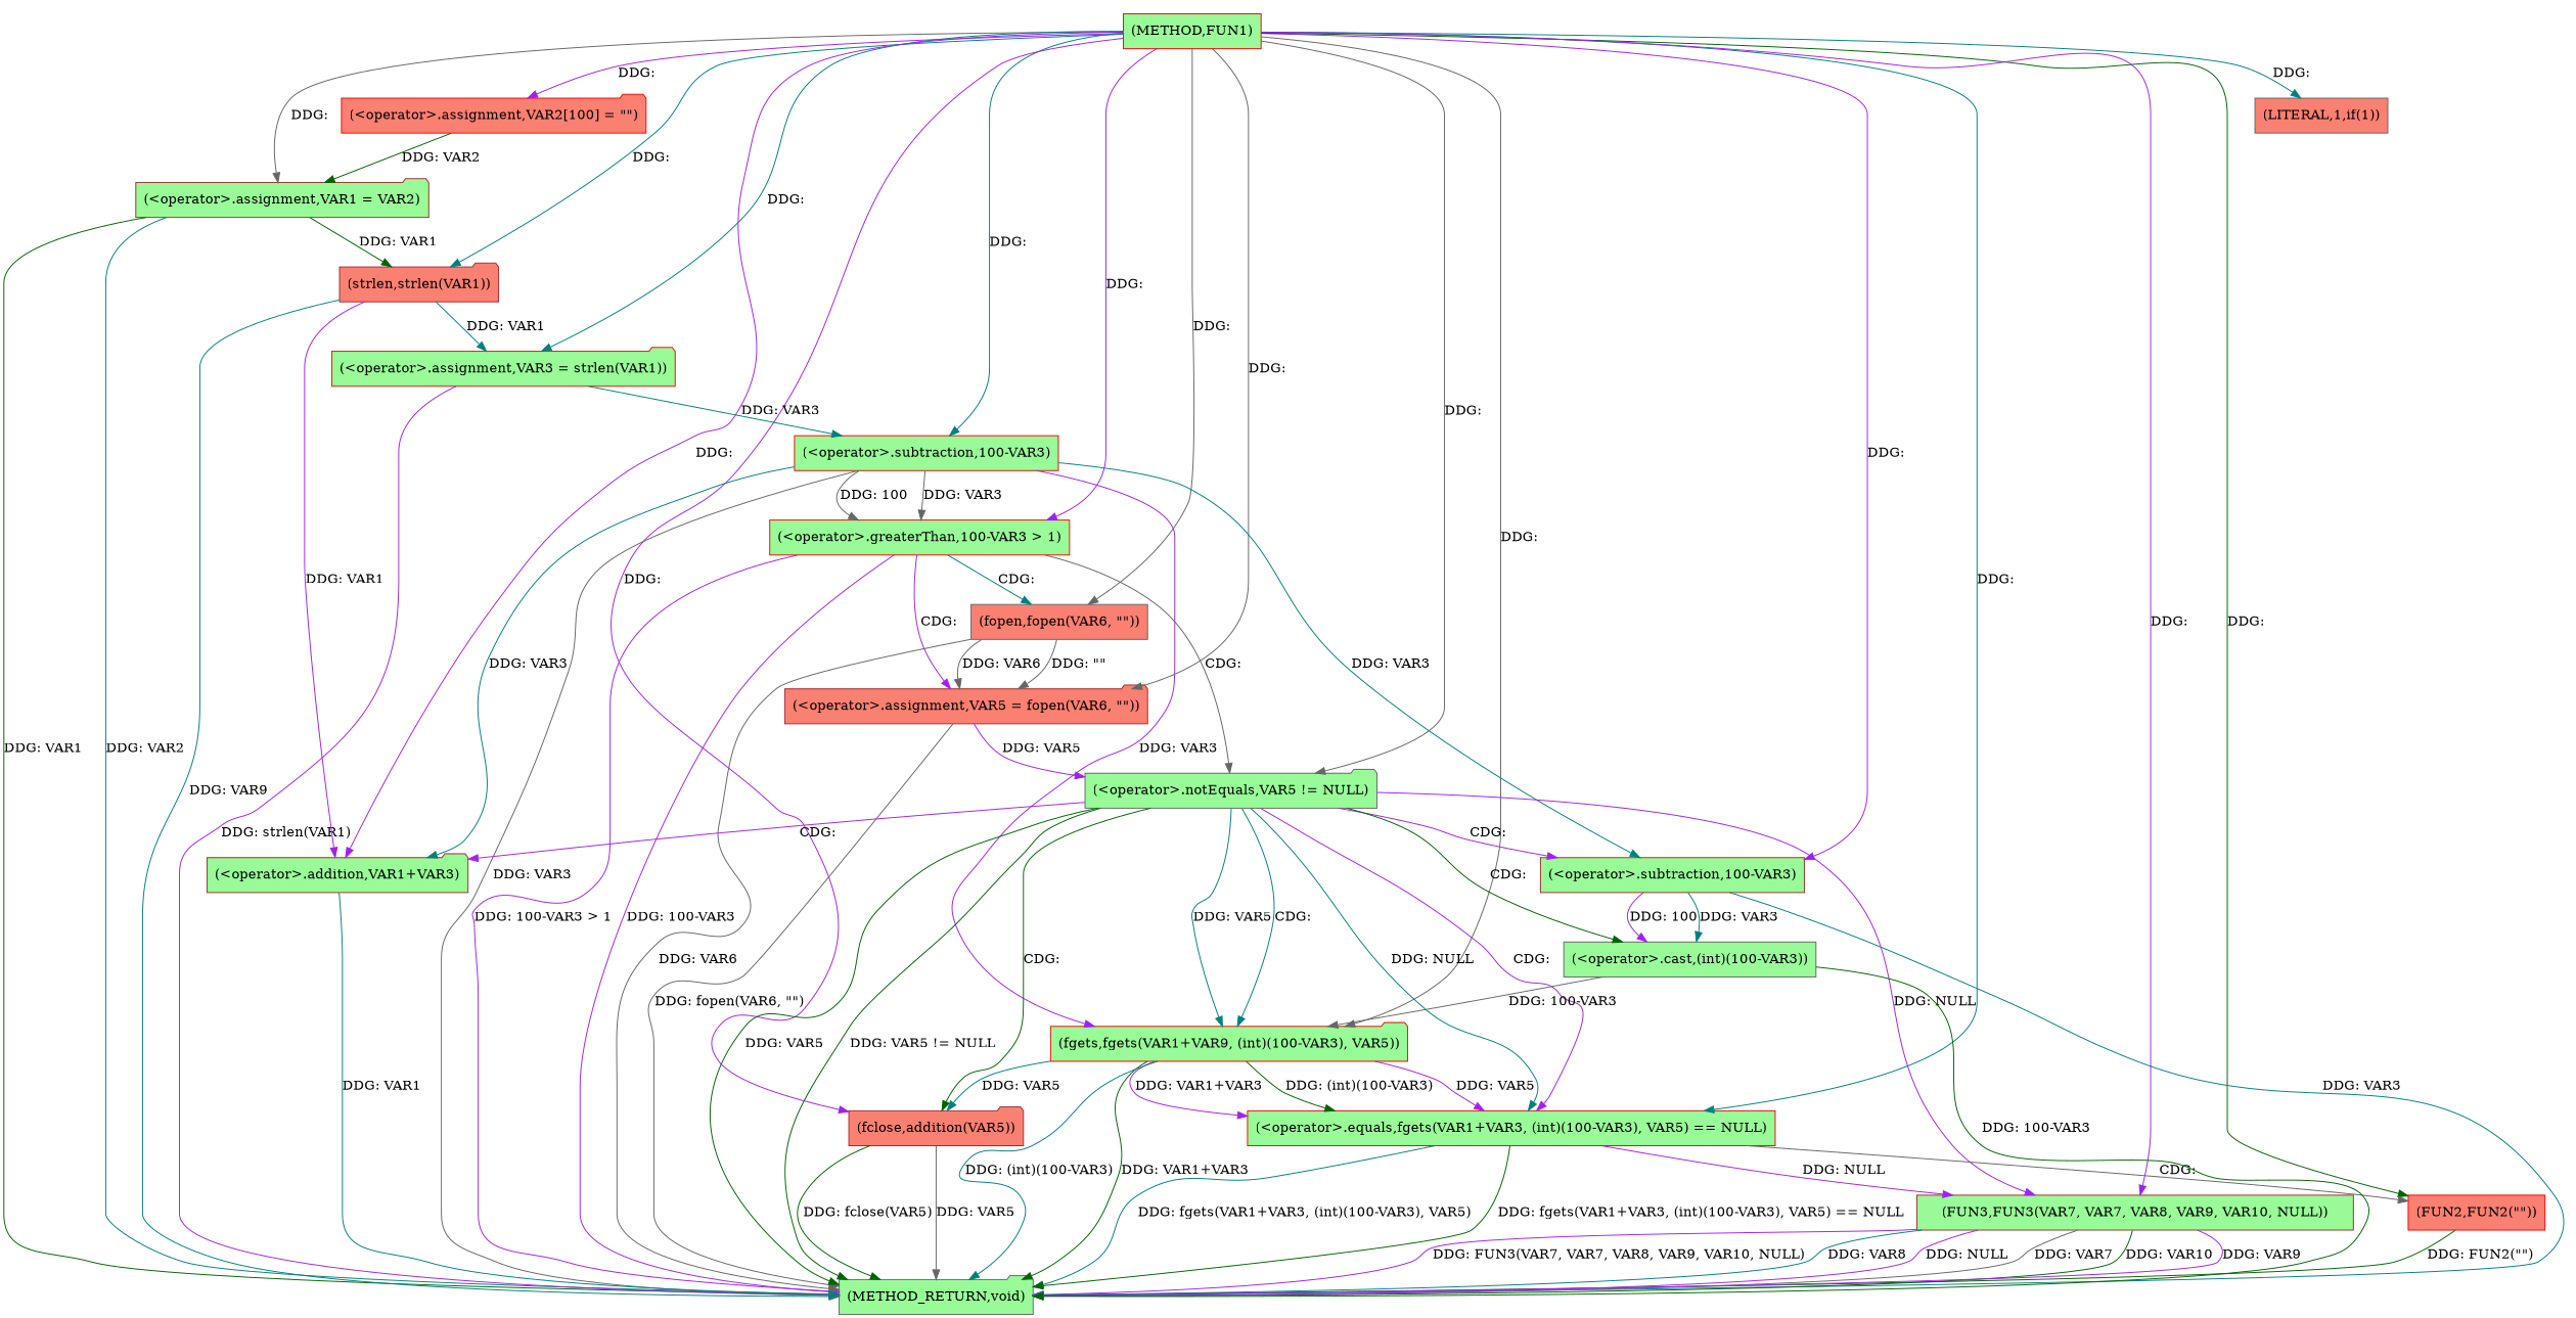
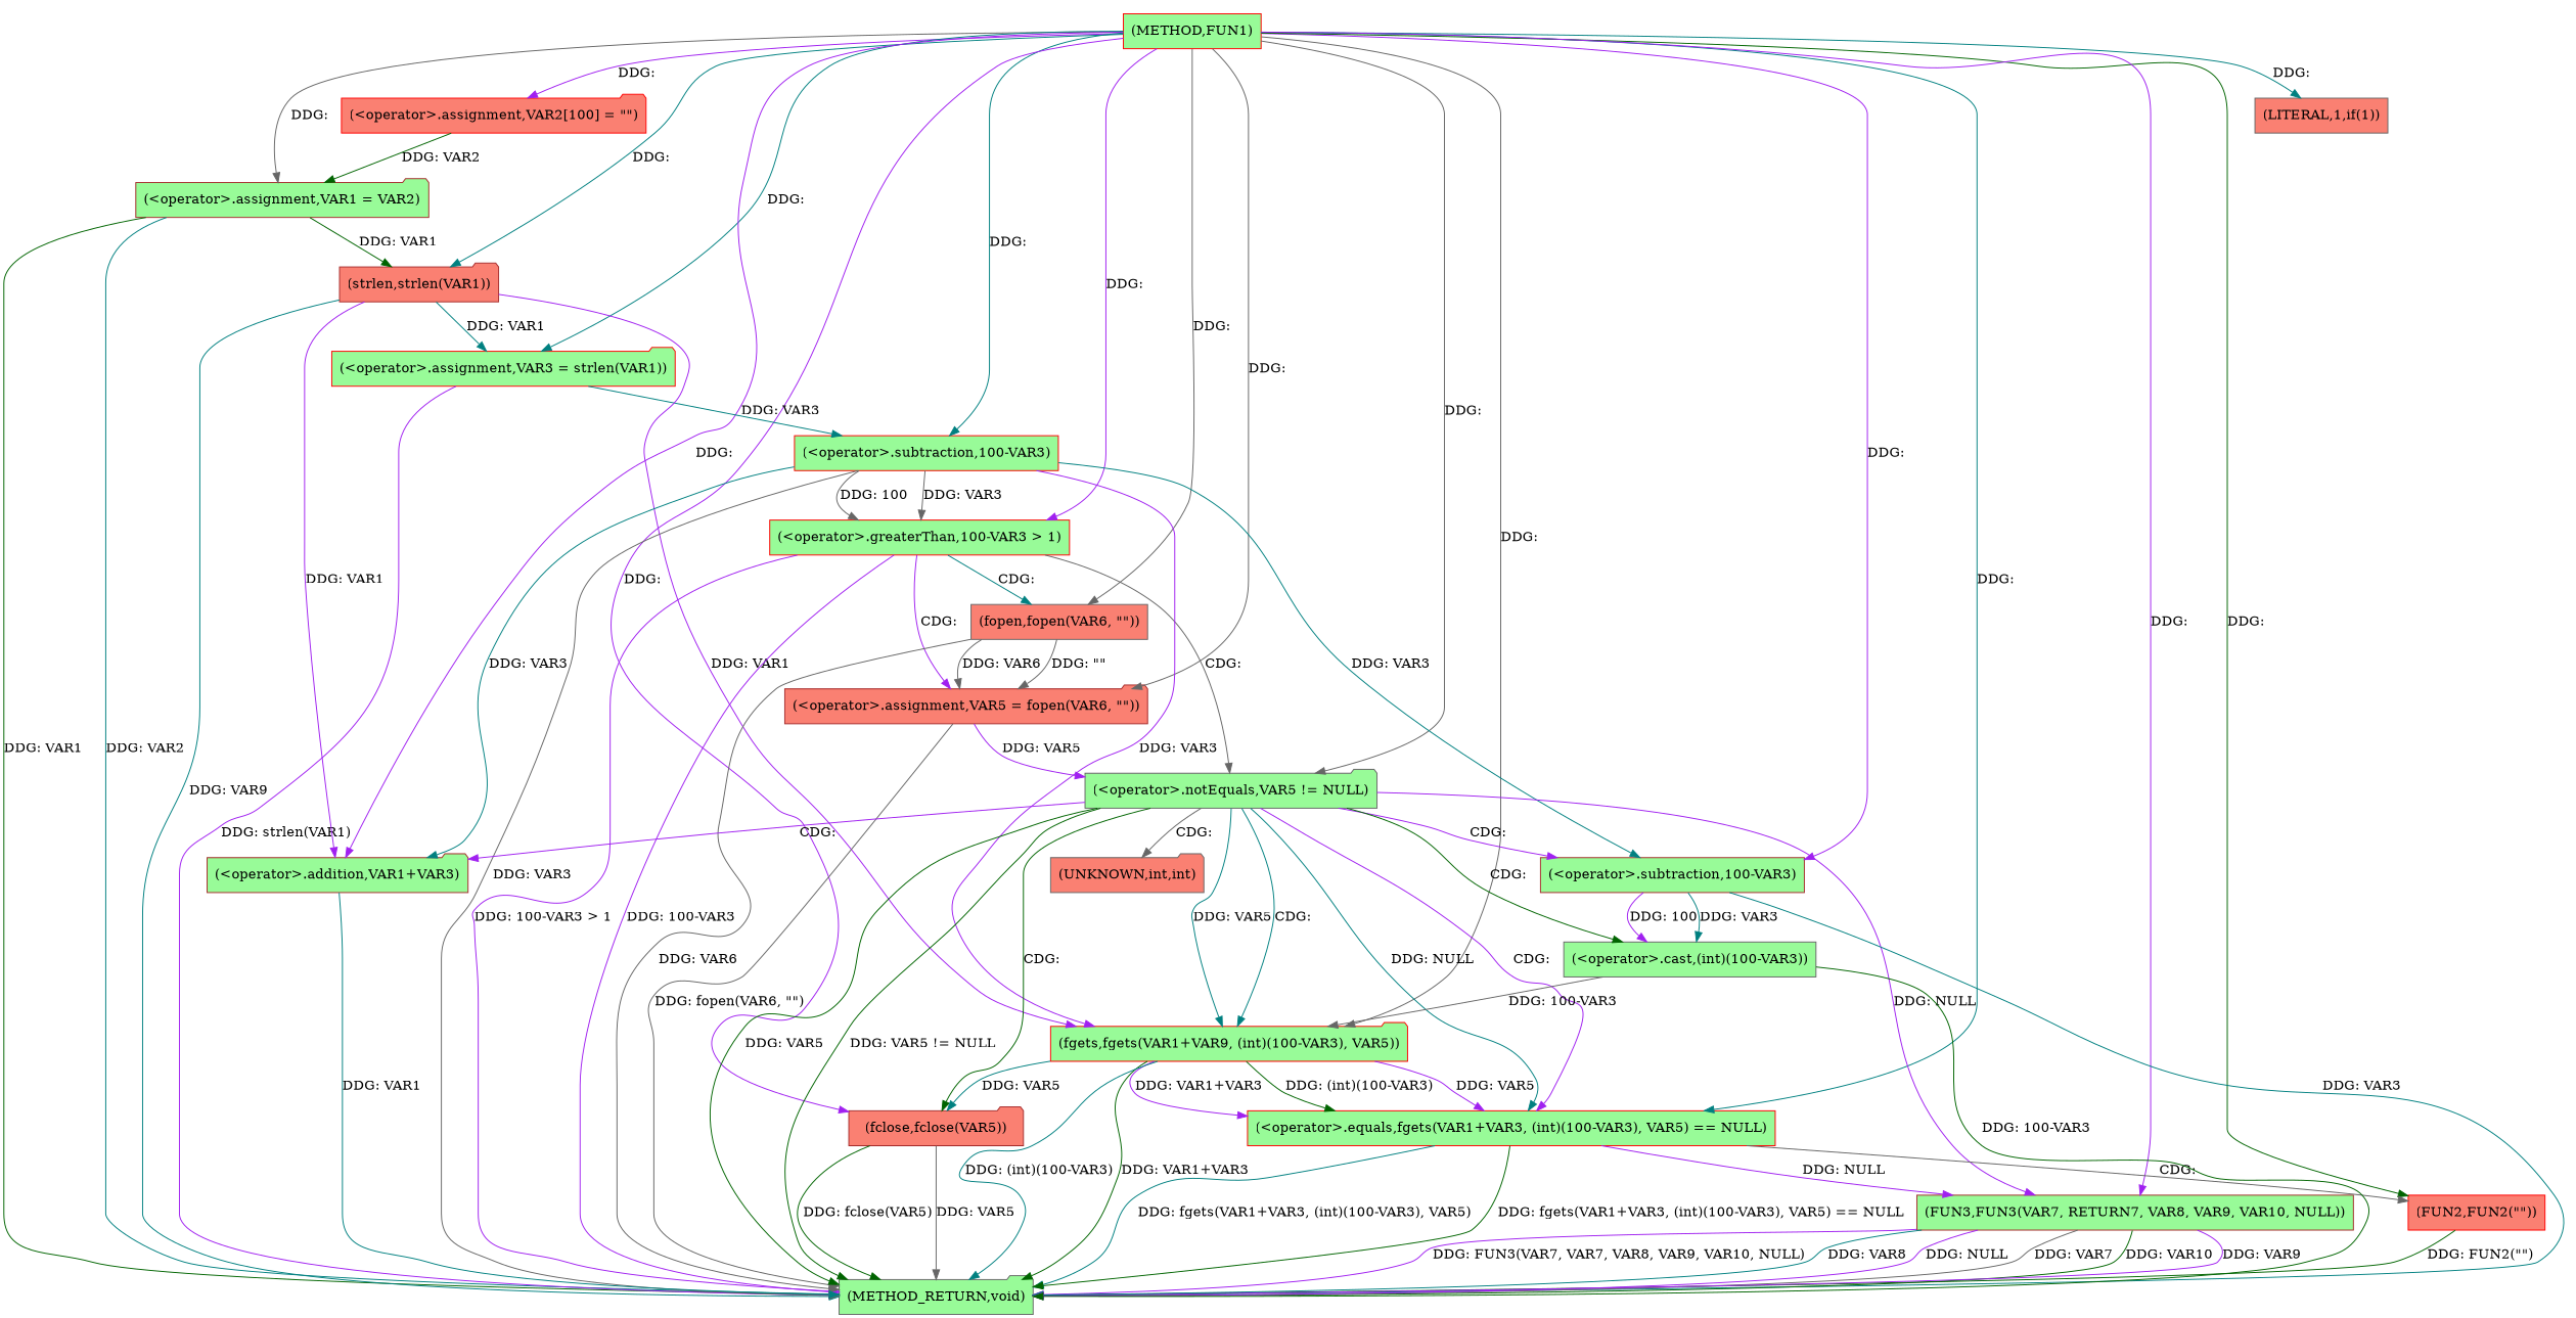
  digraph {
    node [color=red fillcolor=palegreen shape=folder style=filled]
    edge [color=purple]
    n1 [label="(METHOD,FUN1)" shape=box]
    n2 [fillcolor=salmon label="(<operator>.assignment,VAR2[100] = \"\")"]
    n3 [color=brown label="(<operator>.assignment,VAR1 = VAR2)"]
    n4 [color=gray40 fillcolor=salmon label="(LITERAL,1,if(1))" shape=box]
    n5 [label="(<operator>.assignment,VAR3 = strlen(VAR1))"]
    n6 [color=brown fillcolor=salmon label="(strlen,strlen(VAR1))"]
    n7 [label="(<operator>.greaterThan,100-VAR3 > 1)" shape=box]
    n8 [label="(<operator>.subtraction,100-VAR3)" shape=box]
    n9 [color=brown fillcolor=salmon label="(<operator>.assignment,VAR5 = fopen(VAR6, \"\"))"]
    n10 [color=gray40 fillcolor=salmon label="(fopen,fopen(VAR6, \"\"))" shape=box]
    n11 [color=gray40 label="(<operator>.notEquals,VAR5 != NULL)"]
    n12 [label="(<operator>.equals,fgets(VAR1+VAR3, (int)(100-VAR3), VAR5) == NULL)" shape=box]
    n13 [label="(fgets,fgets(VAR1+VAR9, (int)(100-VAR3), VAR5))"]
    n14 [color=brown label="(<operator>.addition,VAR1+VAR3)"]
    n15 [color=brown label="(<operator>.subtraction,100-VAR3)" shape=box]
    n16 [fillcolor=salmon label="(FUN2,FUN2(\"\"))" shape=box]
-   n17 [color=brown fillcolor=salmon label="(fclose,addition(VAR5))"]
-   n18 [color=brown label="(FUN3,FUN3(VAR7, VAR7, VAR8, VAR9, VAR10, NULL))" shape=box]
+   n17 [color=brown fillcolor=salmon label="(fclose,fclose(VAR5))"]
+   n18 [color=brown label="(FUN3,FUN3(VAR7, RETURN7, VAR8, VAR9, VAR10, NULL))" shape=box]
    n19 [color=gray40 label="(METHOD_RETURN,void)"]
    n20 [color=gray40 label="(<operator>.cast,(int)(100-VAR3))" shape=box]
+   n21 [color=gray40 fillcolor=salmon label="(UNKNOWN,int,int)"]
    n1 -> n2 [label="DDG: "]
    n1 -> n3 [color=gray40 label="DDG: "]
    n1 -> n4 [color=teal label="DDG: "]
    n1 -> n5 [color=teal label="DDG: "]
    n1 -> n6 [color=teal label="DDG: "]
    n1 -> n7 [label="DDG: "]
    n1 -> n8 [color=teal label="DDG: "]
    n1 -> n9 [color=gray40 label="DDG: "]
    n1 -> n10 [color=gray40 label="DDG: "]
    n1 -> n11 [color=gray40 label="DDG: "]
    n1 -> n12 [color=teal label="DDG: "]
    n1 -> n13 [color=gray40 label="DDG: "]
    n1 -> n14 [label="DDG: "]
    n1 -> n15 [label="DDG: "]
    n1 -> n16 [color=darkgreen label="DDG: "]
    n1 -> n17 [label="DDG: "]
    n1 -> n18 [label="DDG: "]
    n2 -> n3 [color=darkgreen label="DDG: VAR2"]
    n3 -> n6 [color=darkgreen label="DDG: VAR1"]
    n3 -> n19 [color=darkgreen label="DDG: VAR1"]
    n3 -> n19 [color=teal label="DDG: VAR2"]
    n5 -> n8 [color=teal label="DDG: VAR3"]
    n5 -> n19 [label="DDG: strlen(VAR1)"]
    n6 -> n5 [color=teal label="DDG: VAR1"]
+   n6 -> n13 [label="DDG: VAR1"]
    n6 -> n14 [label="DDG: VAR1"]
    n6 -> n19 [color=teal label="DDG: VAR9"]
    n7 -> n9 [label="CDG: "]
    n7 -> n10 [color=teal label="CDG: "]
    n7 -> n11 [color=gray40 label="CDG: "]
    n7 -> n19 [label="DDG: 100-VAR3 > 1"]
    n7 -> n19 [label="DDG: 100-VAR3"]
    n8 -> n7 [color=gray40 label="DDG: 100"]
    n8 -> n7 [color=gray40 label="DDG: VAR3"]
    n8 -> n13 [label="DDG: VAR3"]
    n8 -> n14 [color=teal label="DDG: VAR3"]
    n8 -> n15 [color=teal label="DDG: VAR3"]
    n8 -> n19 [color=gray40 label="DDG: VAR3"]
    n9 -> n11 [label="DDG: VAR5"]
    n9 -> n19 [color=gray40 label="DDG: fopen(VAR6, \"\")"]
    n10 -> n9 [color=gray40 label="DDG: VAR6"]
    n10 -> n9 [color=gray40 label="DDG: \"\""]
    n10 -> n19 [color=gray40 label="DDG: VAR6"]
    n11 -> n12 [color=teal label="DDG: NULL"]
    n11 -> n12 [label="CDG: "]
    n11 -> n13 [color=teal label="DDG: VAR5"]
    n11 -> n13 [color=teal label="CDG: "]
    n11 -> n14 [label="CDG: "]
    n11 -> n15 [label="CDG: "]
    n11 -> n17 [color=darkgreen label="CDG: "]
    n11 -> n18 [label="DDG: NULL"]
    n11 -> n19 [color=darkgreen label="DDG: VAR5 != NULL"]
    n11 -> n19 [color=darkgreen label="DDG: VAR5"]
    n11 -> n20 [color=darkgreen label="CDG: "]
+   n11 -> n21 [color=gray40 label="CDG: "]
    n12 -> n16 [color=gray40 label="CDG: "]
    n12 -> n18 [label="DDG: NULL"]
    n12 -> n19 [color=teal label="DDG: fgets(VAR1+VAR3, (int)(100-VAR3), VAR5)"]
    n12 -> n19 [color=darkgreen label="DDG: fgets(VAR1+VAR3, (int)(100-VAR3), VAR5) == NULL"]
    n13 -> n12 [label="DDG: VAR1+VAR3"]
    n13 -> n12 [color=darkgreen label="DDG: (int)(100-VAR3)"]
    n13 -> n12 [label="DDG: VAR5"]
    n13 -> n17 [color=teal label="DDG: VAR5"]
    n13 -> n19 [color=darkgreen label="DDG: VAR1+VAR3"]
    n13 -> n19 [color=teal label="DDG: (int)(100-VAR3)"]
    n14 -> n19 [color=teal label="DDG: VAR1"]
    n15 -> n19 [color=teal label="DDG: VAR3"]
    n15 -> n20 [label="DDG: 100"]
    n15 -> n20 [color=teal label="DDG: VAR3"]
    n16 -> n19 [color=darkgreen label="DDG: FUN2(\"\")"]
    n17 -> n19 [color=gray40 label="DDG: VAR5"]
    n17 -> n19 [color=darkgreen label="DDG: fclose(VAR5)"]
    n18 -> n19 [color=gray40 label="DDG: VAR7"]
    n18 -> n19 [color=darkgreen label="DDG: VAR10"]
    n18 -> n19 [label="DDG: VAR9"]
    n18 -> n19 [label="DDG: FUN3(VAR7, VAR7, VAR8, VAR9, VAR10, NULL)"]
    n18 -> n19 [color=teal label="DDG: VAR8"]
    n18 -> n19 [label="DDG: NULL"]
    n20 -> n13 [color=gray40 label="DDG: 100-VAR3"]
    n20 -> n19 [color=darkgreen label="DDG: 100-VAR3"]
  }
